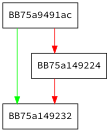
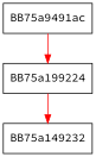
  digraph {
    fontname="Source Code Pro"
    splines=ortho
    node [fontname="Source Code Pro" shape=box]
    edge [color=red fontname="Source Code Pro"]
    n1 [label=BB75a9491ac]
    BB75a149232
-   BB75a149224
-   n1 -> BB75a149232 [color=green]
+   BB75a149224 [label=BB75a199224]
    n1 -> BB75a149224
    BB75a149224 -> BB75a149232
  }
